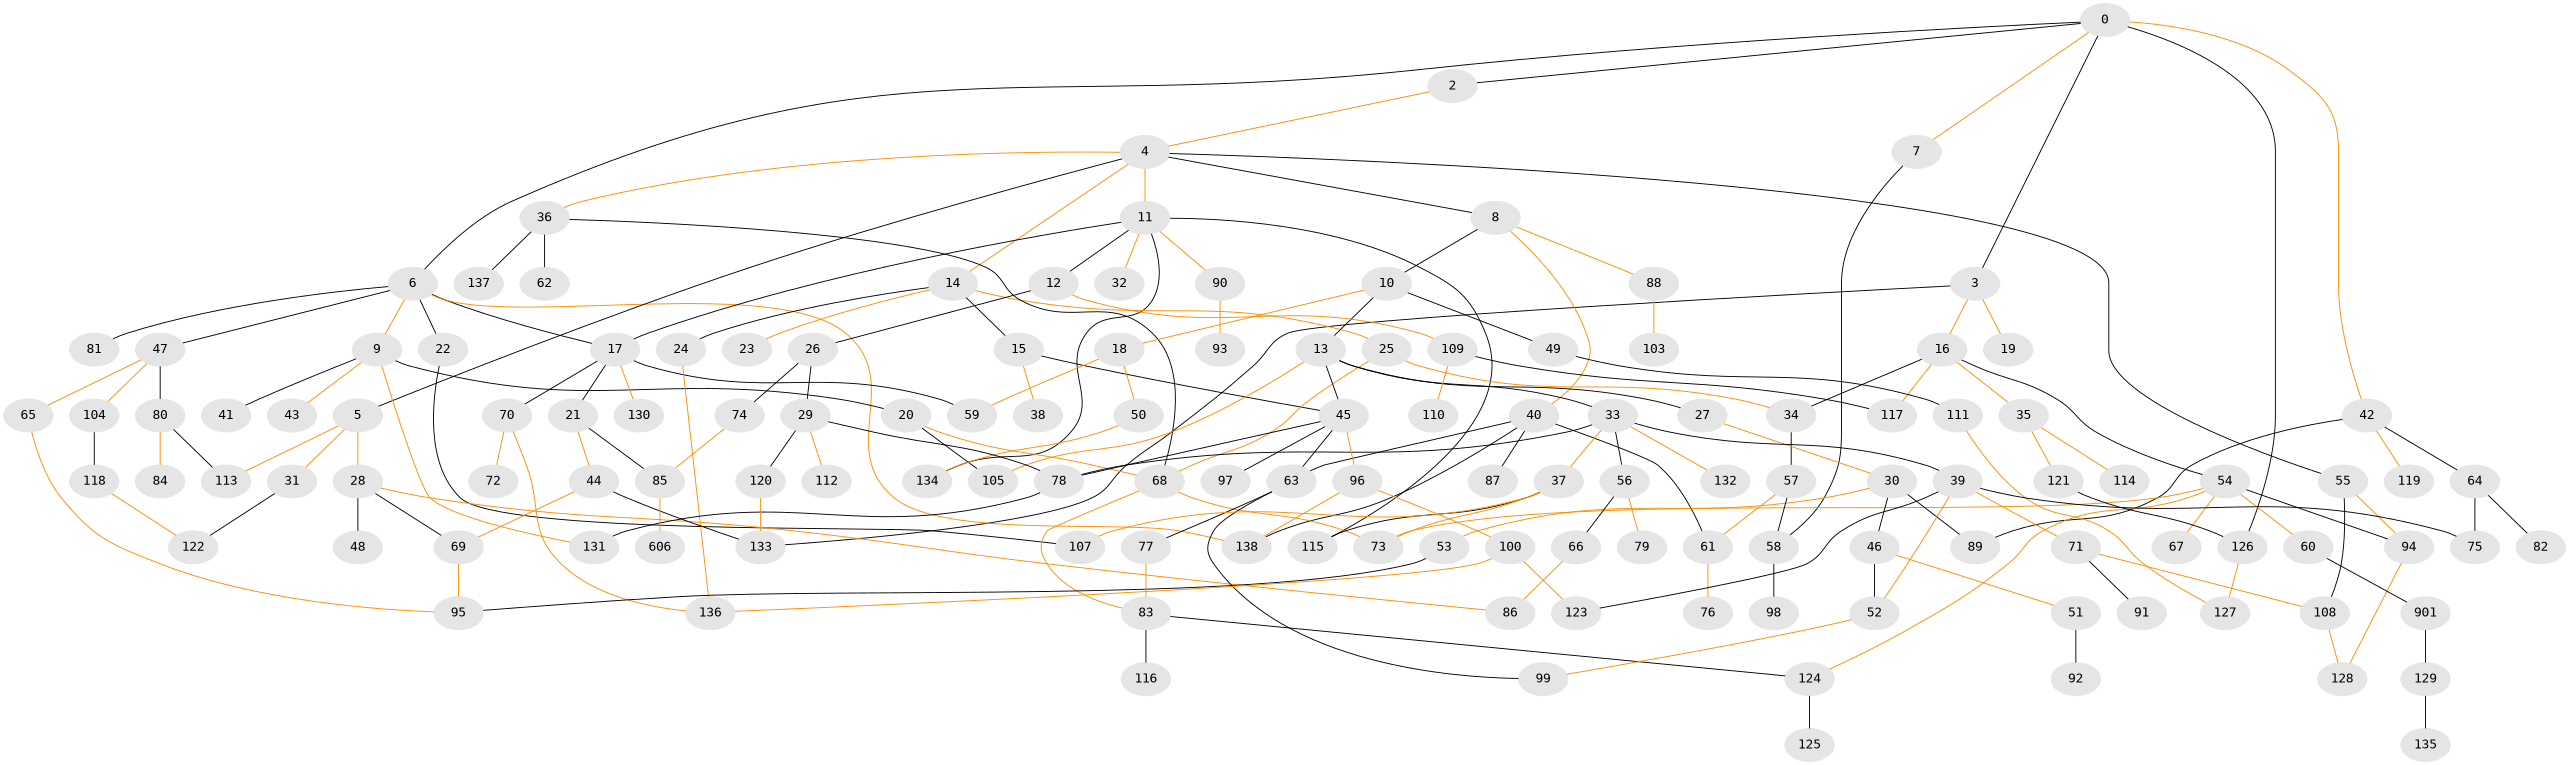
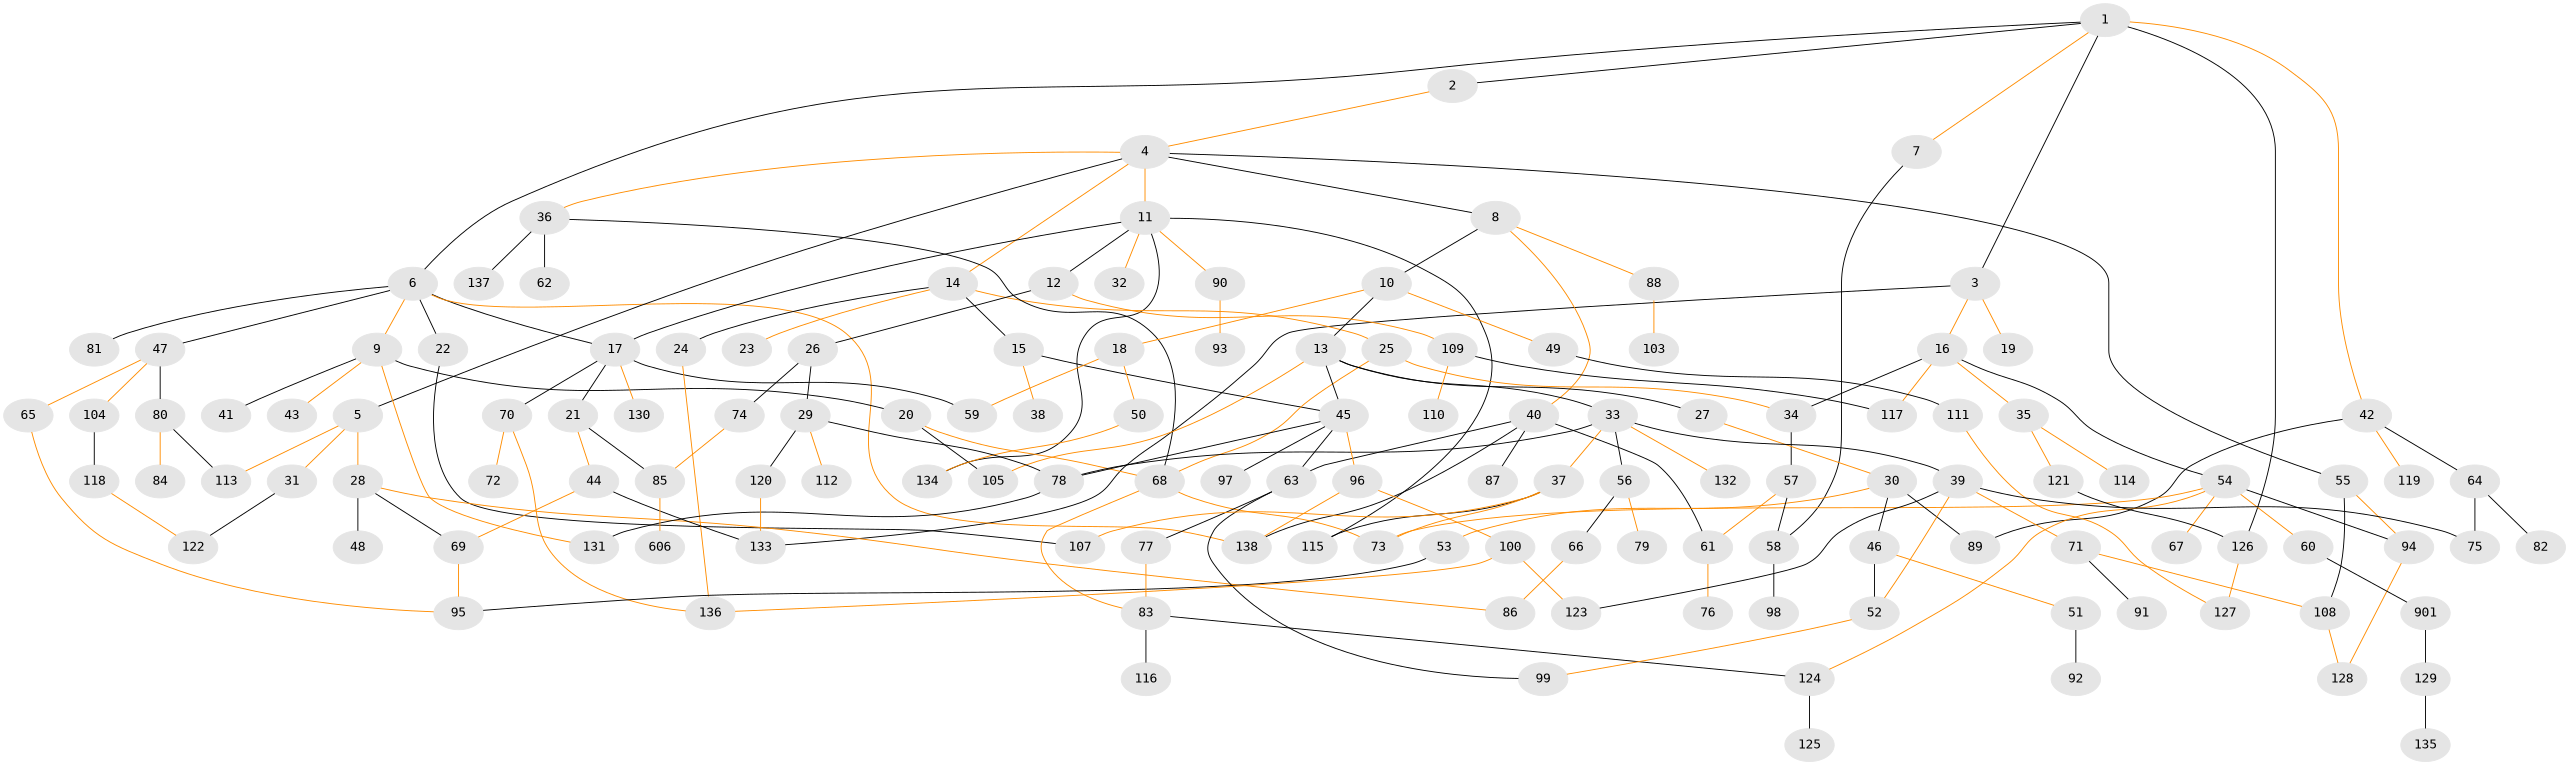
  graph {
    fontname="DejaVu Sans Mono"
    node [color=gray90 fontname="DejaVu Sans Mono" style=filled]
    edge [color=black fontname="DejaVu Sans Mono"]
-   1 [label=0]
+   1
    2
    3
    6
    7
    42
    126
    4
    16
    19
    133
    9
    17
    22
    47
    81
    138
    58
    89
    64
    119
    127
    5
    8
    11
    14
    36
    55
    34
    35
    54
    117
    28
    31
    113
    10
    40
    88
    12
    32
    90
    115
    134
    15
    23
    24
    25
    68
    62
    137
    94
    108
    48
    69
    86
    122
    20
    41
    43
    131
    21
    59
    70
    130
    107
    65
    80
    104
    98
    13
    18
    49
    61
    63
    87
    103
    105
    27
    33
    45
    50
    111
    26
    109
    93
    29
    74
    110
    30
    78
    37
    39
    56
    132
    96
    97
    38
    136
    57
    114
    121
    73
    60
    67
    124
    44
    85
    72
    83
    n110 [label=606]
    112
    120
    46
    53
    95
    52
    51
    71
    75
    123
    66
    79
    99
    91
    76
    77
    82
    100
    92
    84
    118
    n132 [label=901]
    128
    125
    129
    116
    135
    1 -- 2
    1 -- 3
    1 -- 6
    1 -- 7 [color=darkorange]
    1 -- 42 [color=darkorange]
    1 -- 126
    2 -- 4 [color=darkorange]
    3 -- 16 [color=darkorange]
    3 -- 19 [color=darkorange]
    3 -- 133
    6 -- 9 [color=darkorange]
    6 -- 17
    6 -- 22
    6 -- 47
    6 -- 81
    6 -- 138 [color=darkorange]
    7 -- 58
    42 -- 89
    42 -- 64
    42 -- 119 [color=darkorange]
    126 -- 127 [color=darkorange]
    4 -- 5
    4 -- 8
    4 -- 11 [color=darkorange]
    4 -- 14 [color=darkorange]
    4 -- 36 [color=darkorange]
    4 -- 55
    16 -- 34
    16 -- 35 [color=darkorange]
    16 -- 54
    16 -- 117 [color=darkorange]
    9 -- 20
    9 -- 41
    9 -- 43 [color=darkorange]
    9 -- 131 [color=darkorange]
    17 -- 21
    17 -- 59
    17 -- 70
    17 -- 130 [color=darkorange]
    22 -- 107
    47 -- 65 [color=darkorange]
    47 -- 80
    47 -- 104 [color=darkorange]
    58 -- 98
    64 -- 75
    64 -- 82
    5 -- 28 [color=darkorange]
    5 -- 31 [color=darkorange]
    5 -- 113 [color=darkorange]
    8 -- 10
    8 -- 40 [color=darkorange]
    8 -- 88 [color=darkorange]
    11 -- 17
    11 -- 12
    11 -- 32 [color=darkorange]
    11 -- 90 [color=darkorange]
    11 -- 115
    11 -- 134
    14 -- 15
    14 -- 23 [color=darkorange]
    14 -- 24
    14 -- 25 [color=darkorange]
    36 -- 68
    36 -- 62
    36 -- 137
    55 -- 94 [color=darkorange]
    55 -- 108
    34 -- 57
    35 -- 114 [color=darkorange]
    35 -- 121 [color=darkorange]
    54 -- 94
    54 -- 73 [color=darkorange]
    54 -- 60 [color=darkorange]
    54 -- 67 [color=darkorange]
    54 -- 124 [color=darkorange]
    28 -- 48
    28 -- 69
    28 -- 86 [color=darkorange]
    31 -- 122
    10 -- 13
    10 -- 18 [color=darkorange]
-   10 -- 49
+   10 -- 49 [color=darkorange]
    40 -- 138
    40 -- 61
    40 -- 63
    40 -- 87
    88 -- 103 [color=darkorange]
    12 -- 26
    12 -- 109 [color=darkorange]
    90 -- 93 [color=darkorange]
    15 -- 45
    15 -- 38 [color=darkorange]
    24 -- 136 [color=darkorange]
    25 -- 34 [color=darkorange]
    25 -- 68 [color=darkorange]
    68 -- 73 [color=darkorange]
    68 -- 83 [color=darkorange]
    94 -- 128 [color=darkorange]
    108 -- 128 [color=darkorange]
    69 -- 95 [color=darkorange]
    20 -- 68 [color=darkorange]
    20 -- 105
    21 -- 44 [color=darkorange]
    21 -- 85
    70 -- 136 [color=darkorange]
    70 -- 72 [color=darkorange]
    65 -- 95 [color=darkorange]
    80 -- 113
    80 -- 84 [color=darkorange]
    104 -- 118
    13 -- 105 [color=darkorange]
    13 -- 27
    13 -- 33
    13 -- 45
    18 -- 59 [color=darkorange]
    18 -- 50 [color=darkorange]
    49 -- 111
    61 -- 76 [color=darkorange]
    63 -- 99
    63 -- 77
    27 -- 30 [color=darkorange]
    33 -- 78
    33 -- 37 [color=darkorange]
    33 -- 39
    33 -- 56
    33 -- 132 [color=darkorange]
    45 -- 63
    45 -- 78
    45 -- 96 [color=darkorange]
    45 -- 97
    50 -- 134 [color=darkorange]
    111 -- 127 [color=darkorange]
    26 -- 29
    26 -- 74
    109 -- 117
    109 -- 110 [color=darkorange]
    29 -- 78
    29 -- 112 [color=darkorange]
    29 -- 120
    74 -- 85 [color=darkorange]
    30 -- 89
    30 -- 46
    30 -- 53 [color=darkorange]
    78 -- 131
    37 -- 115
    37 -- 107 [color=darkorange]
    37 -- 73 [color=darkorange]
    39 -- 52 [color=darkorange]
    39 -- 71 [color=darkorange]
    39 -- 75
    39 -- 123
    56 -- 66
    56 -- 79 [color=darkorange]
    96 -- 138 [color=darkorange]
    96 -- 100 [color=darkorange]
    57 -- 58
    57 -- 61 [color=darkorange]
    121 -- 126
    60 -- n132
    124 -- 125
    44 -- 133
    44 -- 69 [color=darkorange]
    85 -- n110 [color=darkorange]
    83 -- 124
    83 -- 116
    120 -- 133 [color=darkorange]
    46 -- 52
    46 -- 51 [color=darkorange]
    53 -- 95
    52 -- 99 [color=darkorange]
    51 -- 92
    71 -- 108 [color=darkorange]
    71 -- 91
    66 -- 86 [color=darkorange]
    77 -- 83 [color=darkorange]
    100 -- 136 [color=darkorange]
    100 -- 123 [color=darkorange]
    118 -- 122 [color=darkorange]
    n132 -- 129
    129 -- 135
  }
